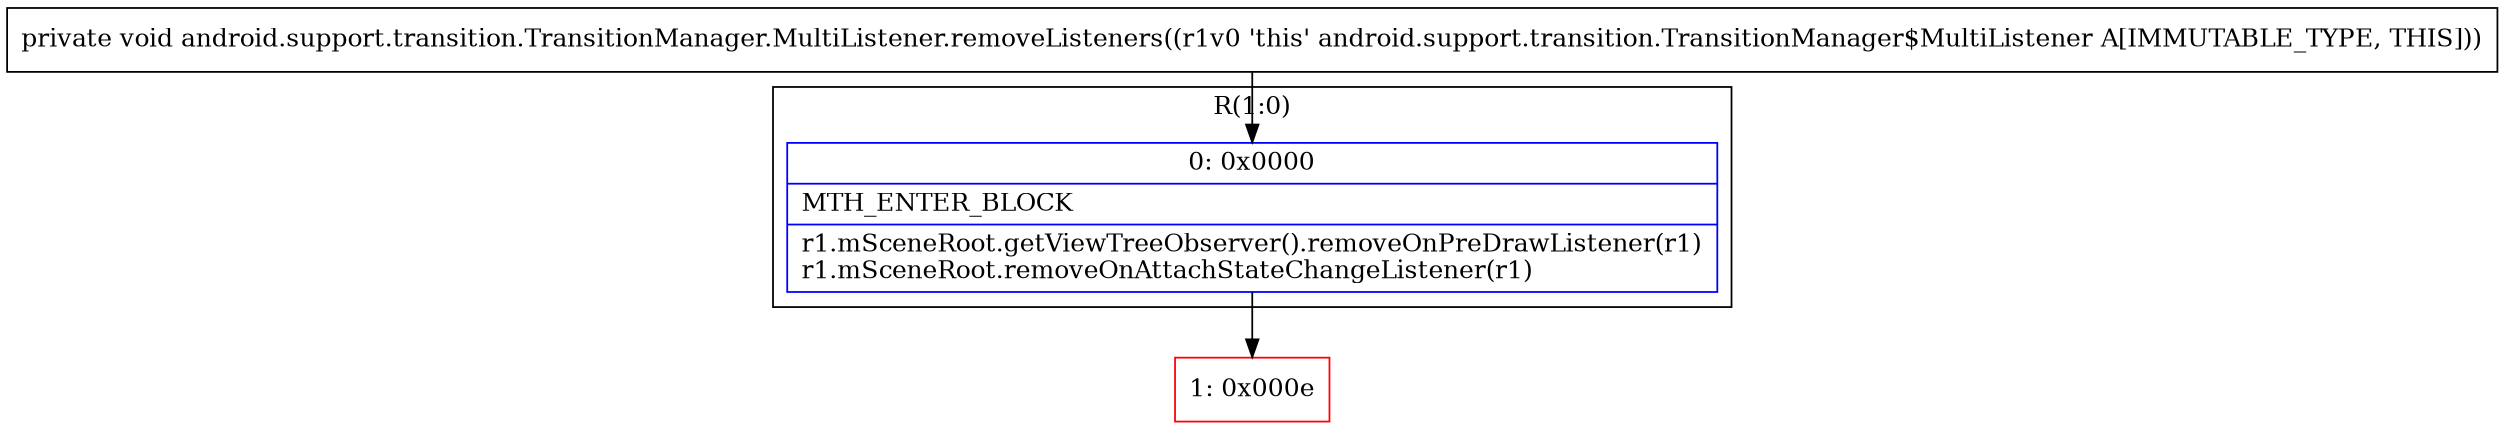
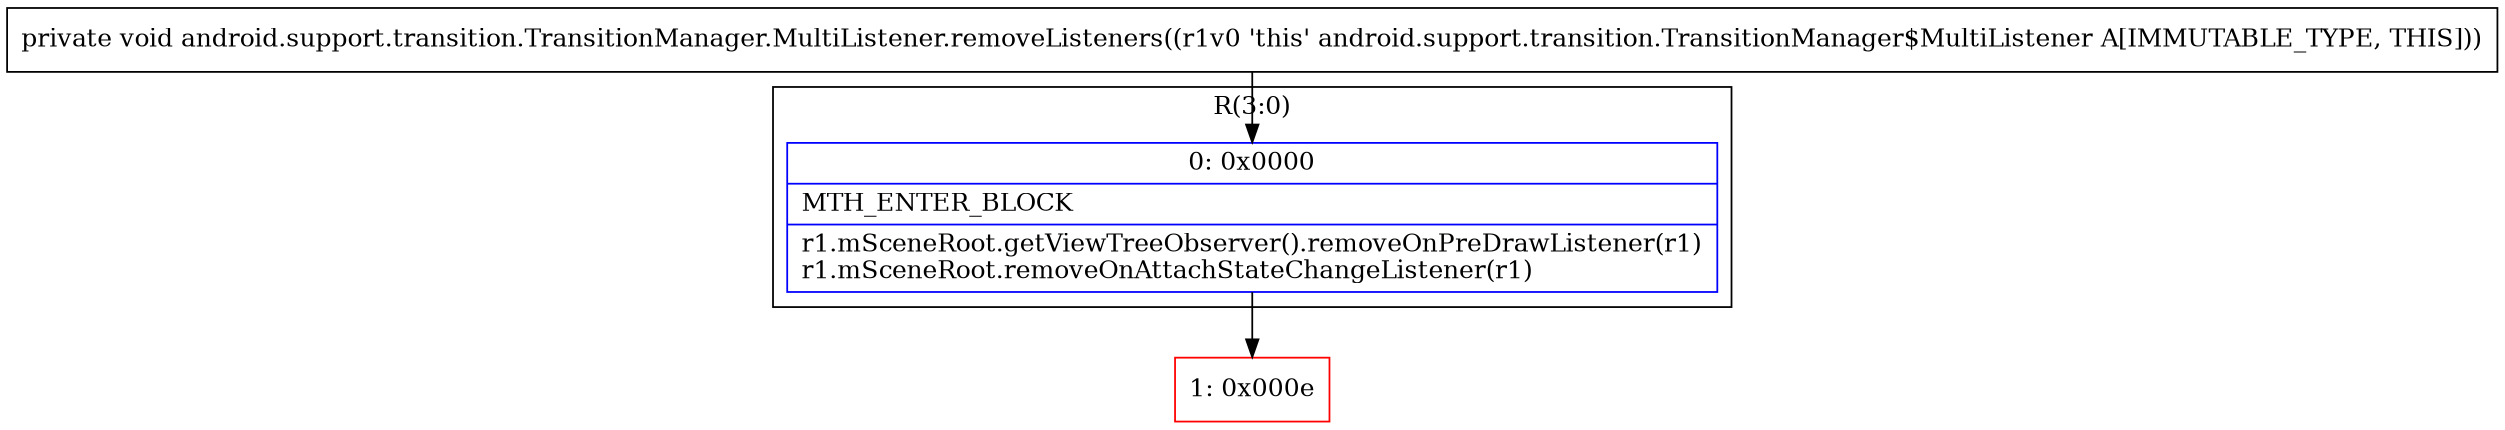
  digraph {
    node [shape=record]
    n1 [color=blue label="{0\:\ 0x0000|MTH_ENTER_BLOCK\l|r1.mSceneRoot.getViewTreeObserver().removeOnPreDrawListener(r1)\lr1.mSceneRoot.removeOnAttachStateChangeListener(r1)\l}"]
    n2 [color=red label="{1\:\ 0x000e}"]
    n3 [label="{private void android.support.transition.TransitionManager.MultiListener.removeListeners((r1v0 'this' android.support.transition.TransitionManager$MultiListener A[IMMUTABLE_TYPE, THIS])) }"]
    subgraph cluster_1 {
-     label="R(1:0)"
+     label="R(3:0)"
      n1
    }
    n1 -> n2
    n3 -> n1
  }
